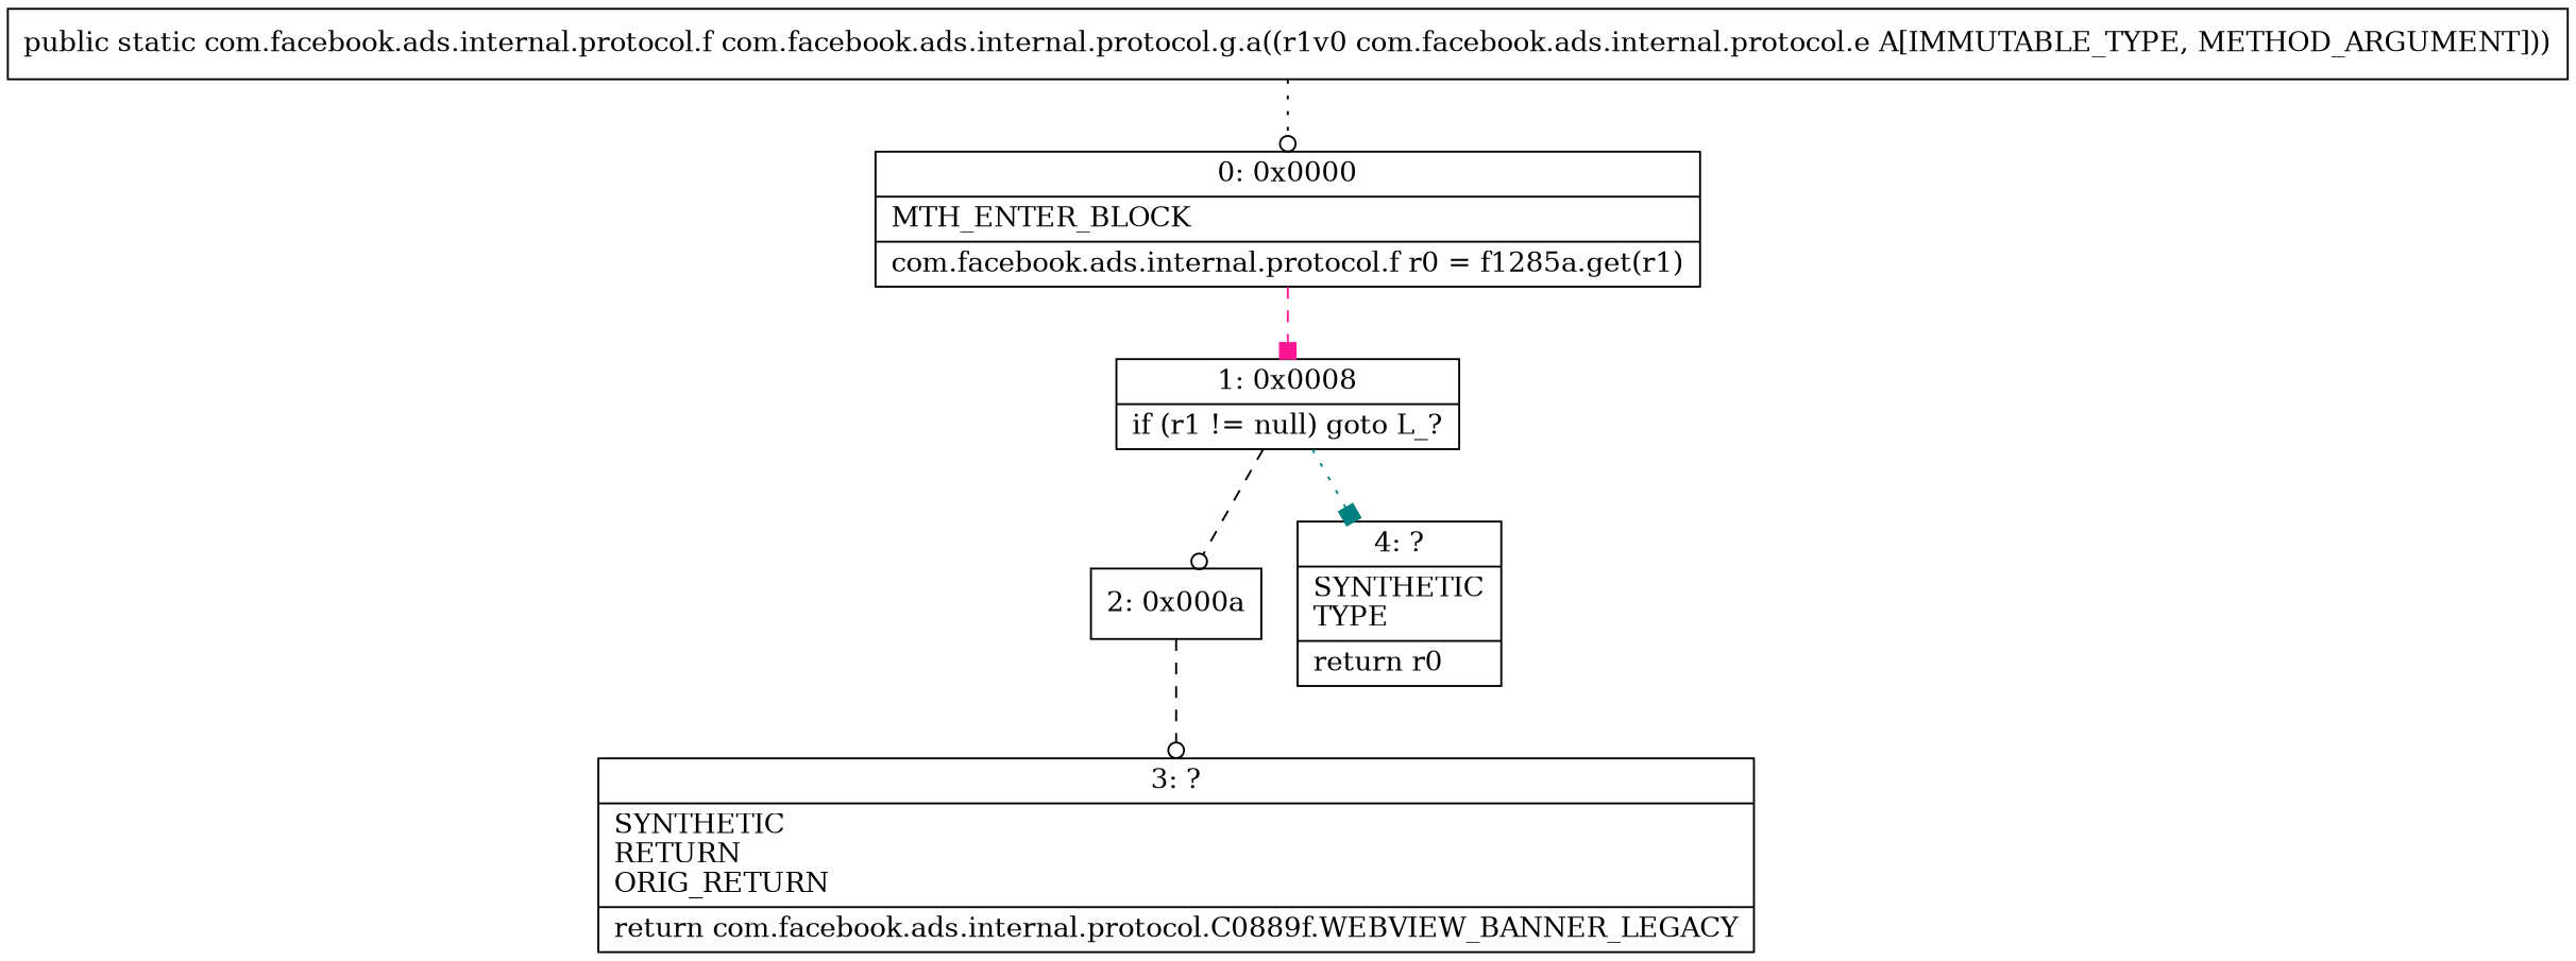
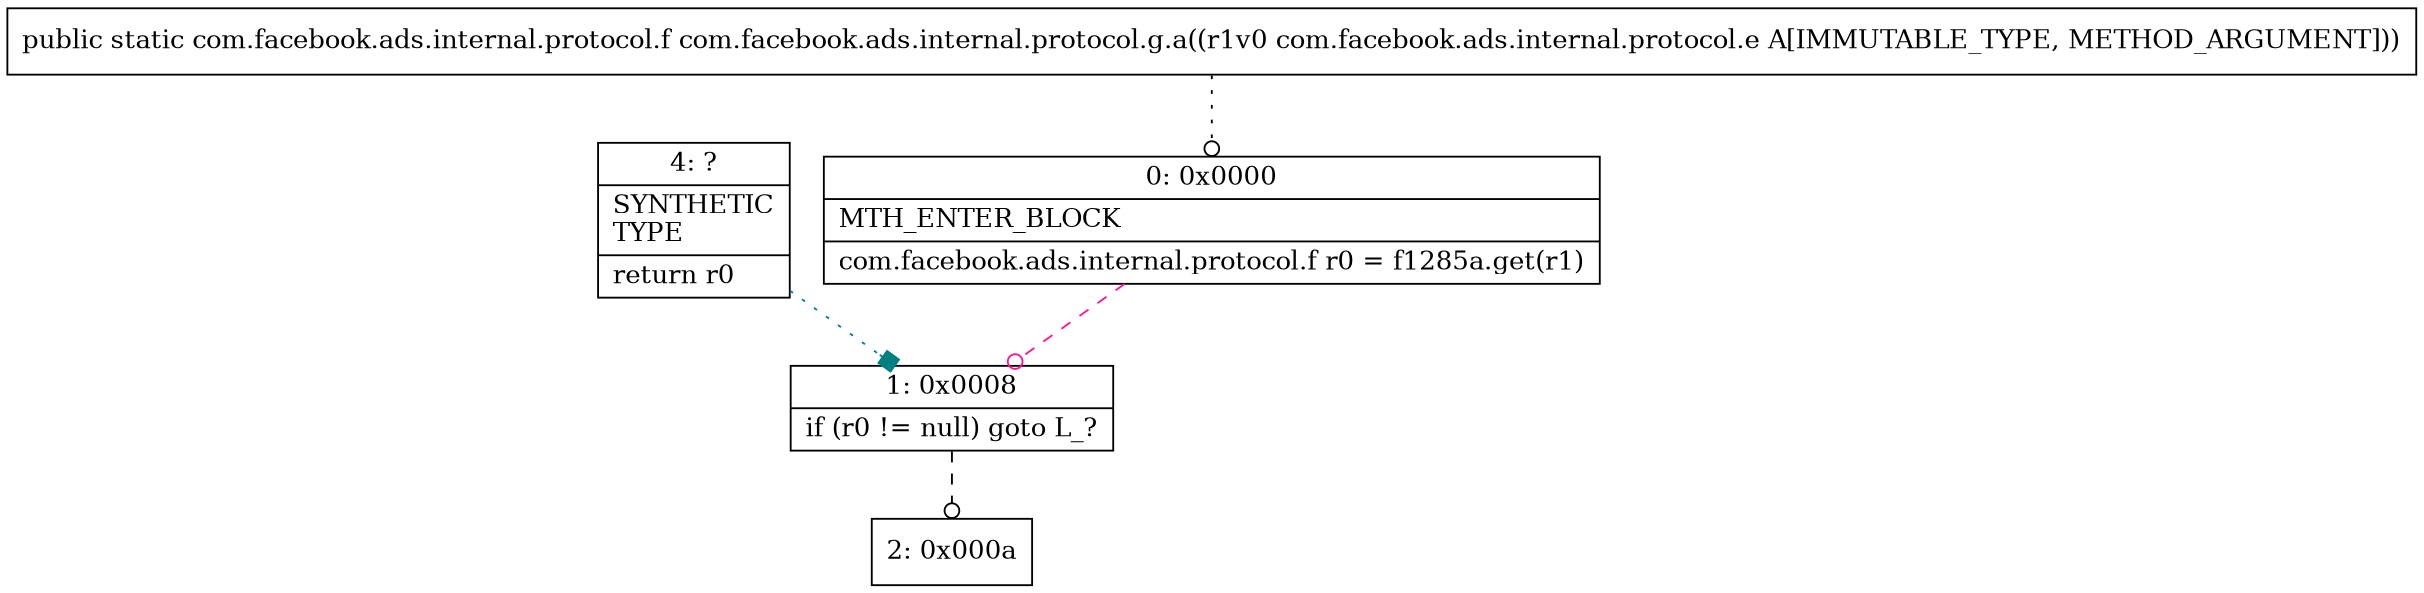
  digraph {
    node [shape=record]
    edge [arrowhead=odot color=black style=dashed]
    n1 [label="{0\:\ 0x0000|MTH_ENTER_BLOCK\l|com.facebook.ads.internal.protocol.f r0 = f1285a.get(r1)\l}"]
-   n2 [label="{1\:\ 0x0008|if (r1 != null) goto L_?\l}"]
+   n2 [label="{1\:\ 0x0008|if (r0 != null) goto L_?\l}"]
    n3 [label="{2\:\ 0x000a}"]
    n4 [label="{4\:\ ?|SYNTHETIC\lTYPE\l|return r0\l}"]
-   n5 [label="{3\:\ ?|SYNTHETIC\lRETURN\lORIG_RETURN\l|return com.facebook.ads.internal.protocol.C0889f.WEBVIEW_BANNER_LEGACY\l}"]
    n6 [label="{public static com.facebook.ads.internal.protocol.f com.facebook.ads.internal.protocol.g.a((r1v0 com.facebook.ads.internal.protocol.e A[IMMUTABLE_TYPE, METHOD_ARGUMENT])) }"]
-   n1 -> n2 [arrowhead=box color=deeppink]
+   n1 -> n2 [color=deeppink]
    n2 -> n3
-   n2 -> n4 [arrowhead=box color=teal style=dotted]
-   n3 -> n5
+   n4 -> n2 [arrowhead=box color=teal style=dotted]
    n6 -> n1 [style=dotted]
  }
